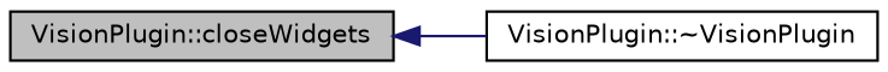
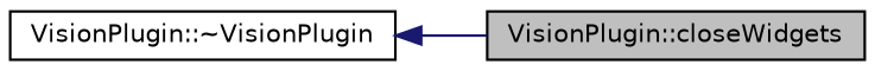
  digraph {
    rankdir=LR
    node [color=black fontname=Helvetica fontsize=10 shape=record style=filled]
    n1 [fillcolor=grey75 fontcolor=black height=0.2 label="VisionPlugin::closeWidgets" width=0.4]
    n2 [fillcolor=white height=0.2 label="VisionPlugin::~VisionPlugin" width=0.4]
-   n1 -> n2 [color=midnightblue dir=back fontname=Helvetica fontsize=10 labelfontname=Helvetica labelfontsize=10 style=solid]
+   n2 -> n1 [color=midnightblue dir=back fontname=Helvetica fontsize=10 labelfontname=Helvetica labelfontsize=10 style=solid]
  }
